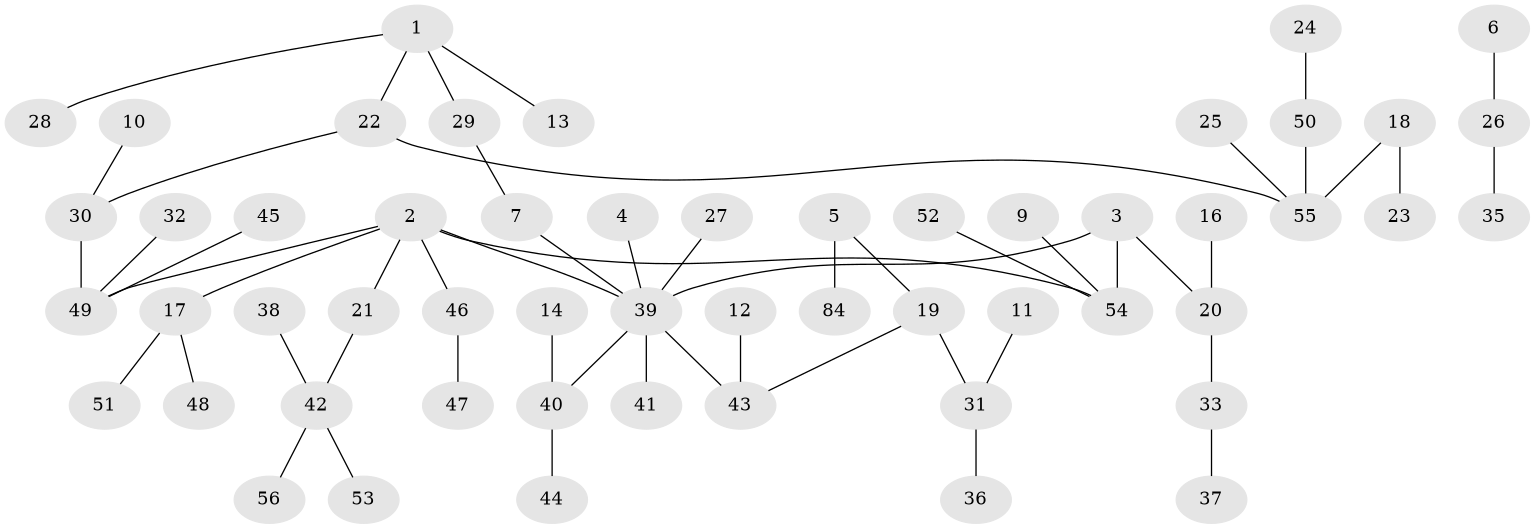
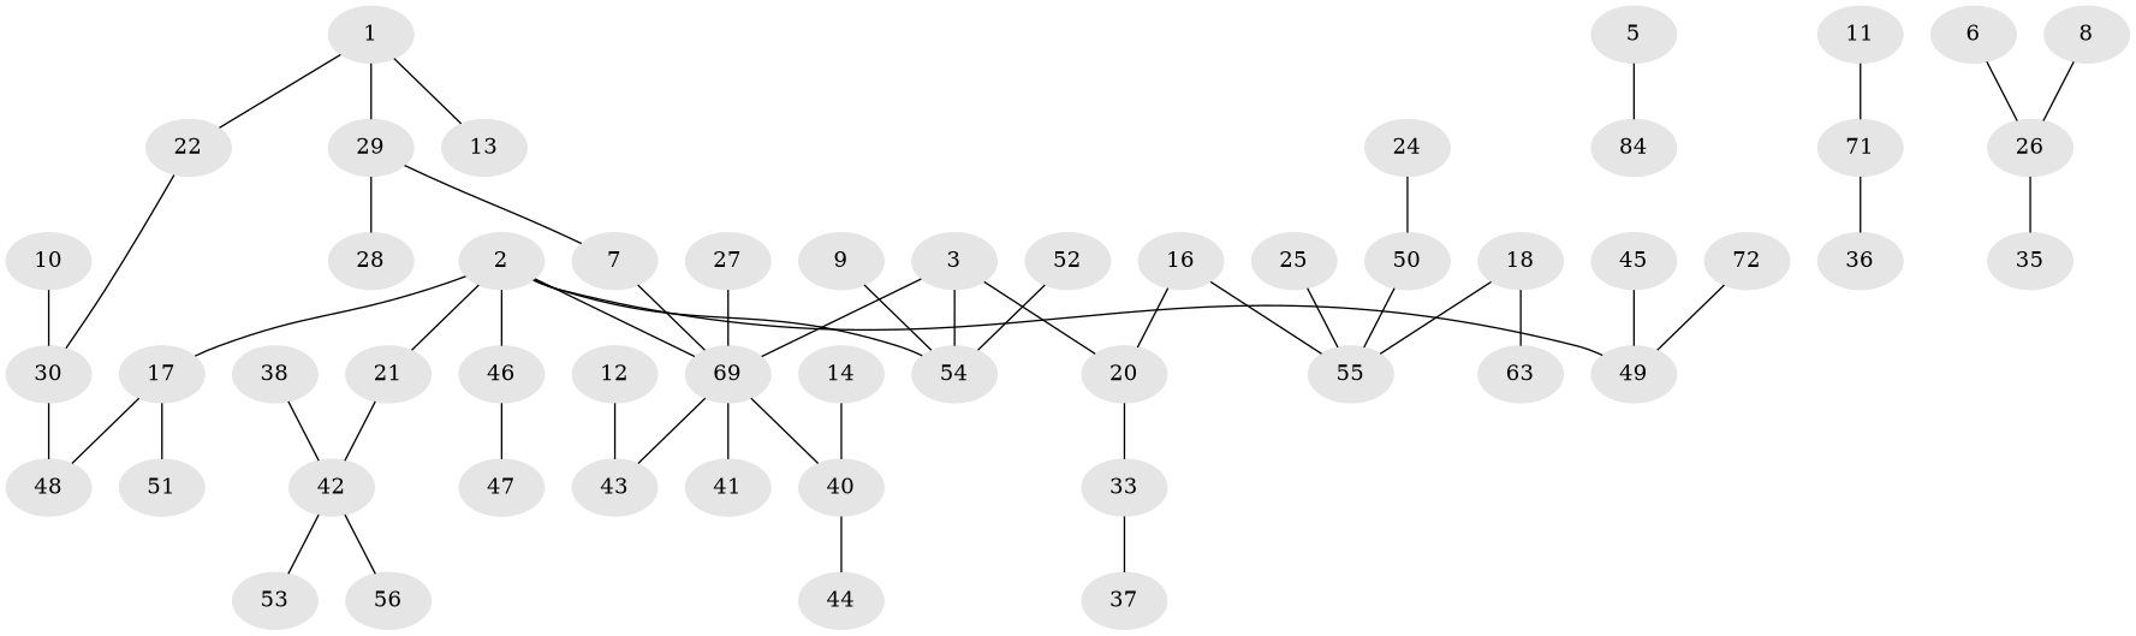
  graph {
    node [color=gray90 style=filled]
    edge [weight=1.0]
    1
    13
    22
    28
    29
    30
    55
    7
    2
    17
    21
-   39
+   39 [label=69]
    46
    49
    54
    48
    51
    42
    43
    40
    41
    47
    3
    20
    33
-   4
    5
-   19
    n29 [label=84]
-   31
+   31 [label=71]
    6
    26
    35
+   8
    9
    10
    11
    36
    12
    14
    44
    16
    18
-   23
+   23 [label=63]
    37
    53
    56
    24
    50
    25
    27
-   32
+   32 [label=72]
    38
    45
    52
    1 -- 13
    1 -- 22
-   1 -- 28
+   29 -- 28
    1 -- 29
    22 -- 30
-   22 -- 55
+   16 -- 55
    29 -- 7
-   30 -- 49
+   30 -- 48
    7 -- 39
    2 -- 17
    2 -- 21
    2 -- 39
    2 -- 46
    2 -- 49
    2 -- 54
    17 -- 48
    17 -- 51
    21 -- 42
    39 -- 43
    39 -- 40
    39 -- 41
    46 -- 47
    42 -- 53
    42 -- 56
    40 -- 44
    3 -- 39
    3 -- 54
    3 -- 20
    20 -- 33
    33 -- 37
-   4 -- 39
-   5 -- 19
    5 -- n29
-   19 -- 43
-   19 -- 31
    31 -- 36
    6 -- 26
    26 -- 35
+   8 -- 26
    9 -- 54
    10 -- 30
    11 -- 31
    12 -- 43
    14 -- 40
    16 -- 20
    18 -- 55
    18 -- 23
    24 -- 50
    50 -- 55
    25 -- 55
    27 -- 39
    32 -- 49
    38 -- 42
    45 -- 49
    52 -- 54
  }
